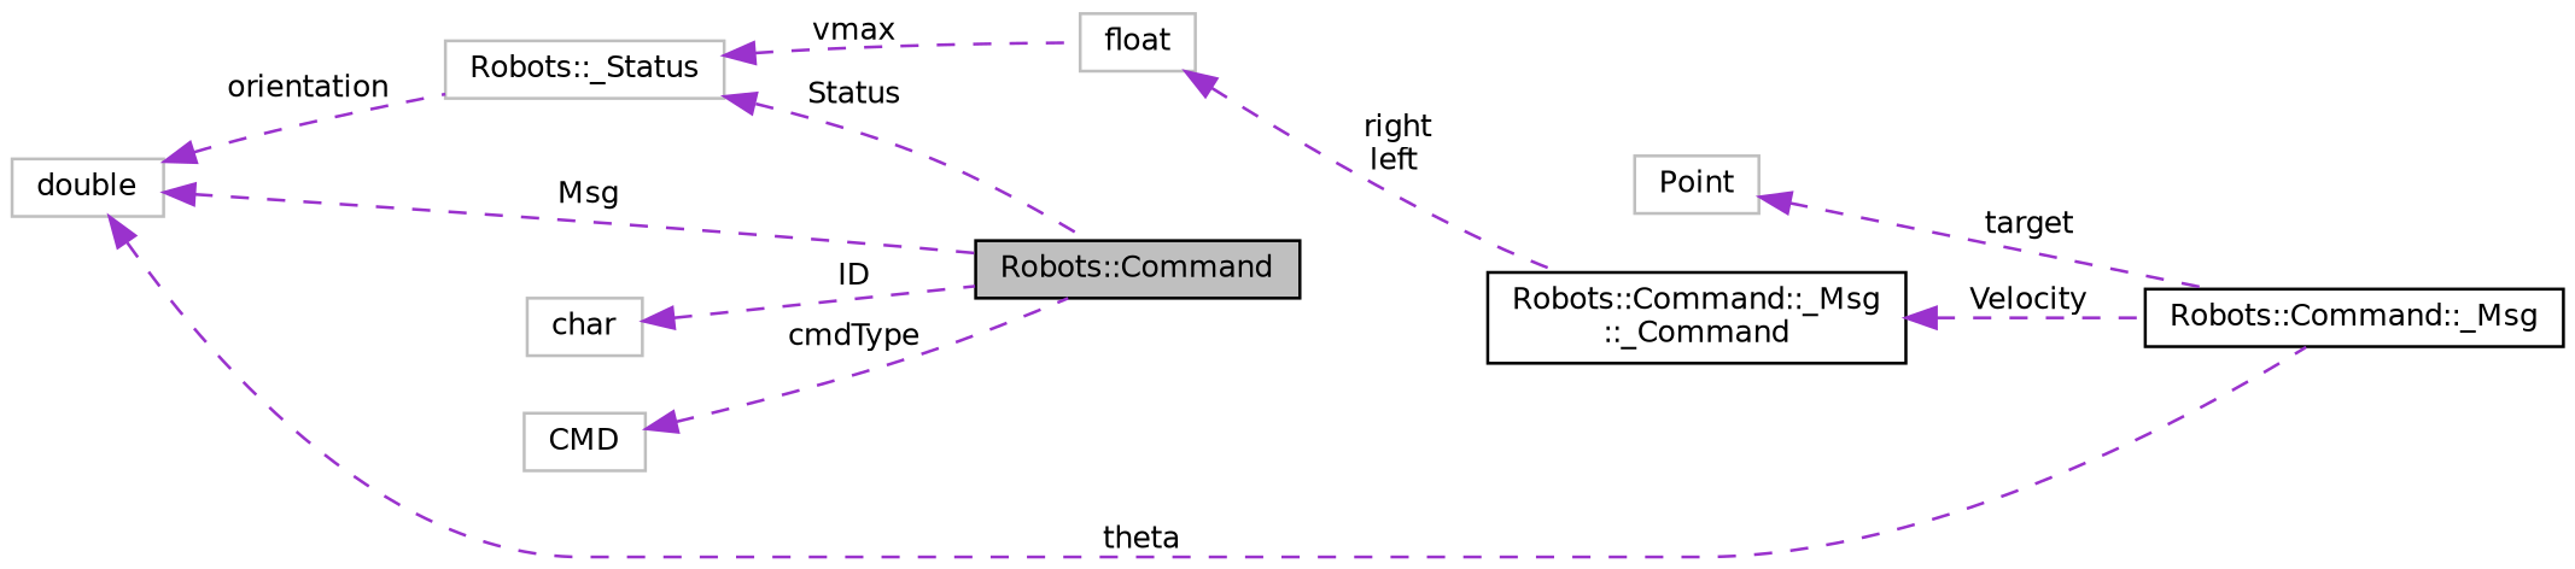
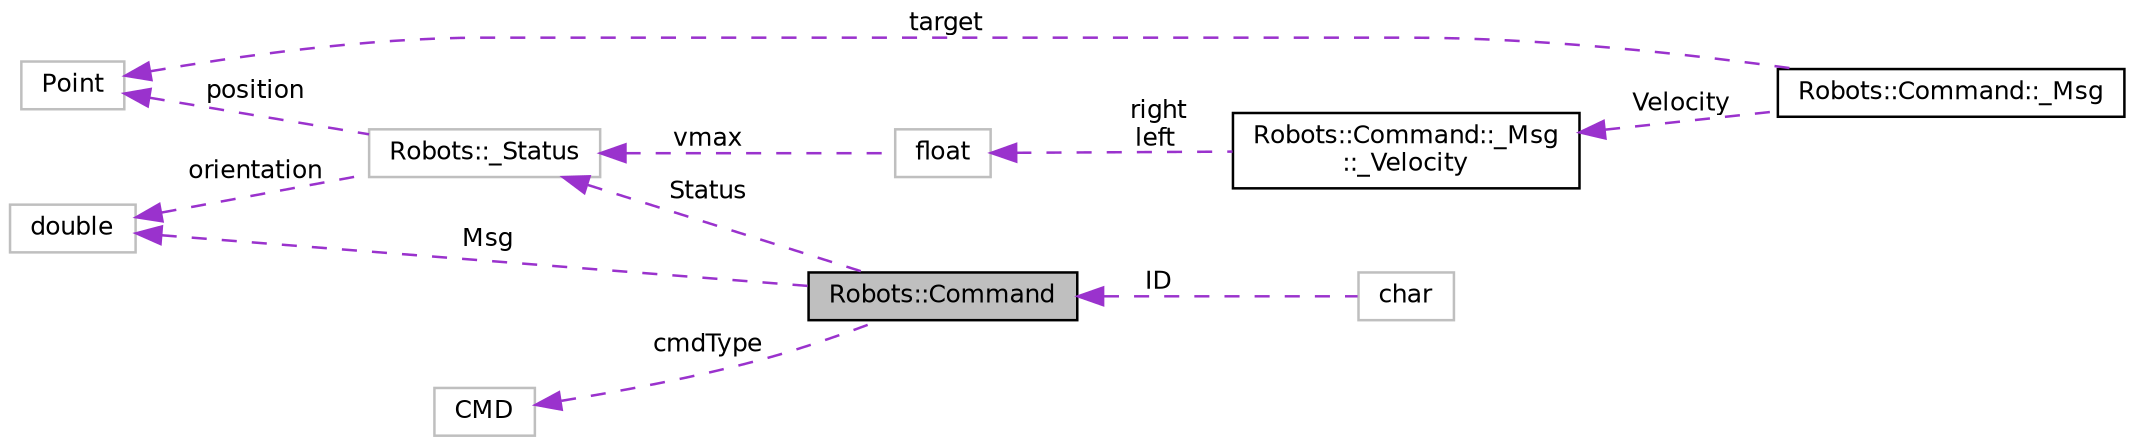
  digraph {
    rankdir=LR
    node [color=grey75 fillcolor=white fontname=Helvetica fontsize=10 shape=record style=filled]
    edge [color=darkorchid3 dir=back fontname=Helvetica fontsize=10 labelfontname=Helvetica labelfontsize=10 style=dashed]
    n1 [color=black fillcolor=grey75 fontcolor=black height=0.2 label="Robots::Command" width=0.4]
    n2 [color=black height=0.2 label="Robots::Command::_Msg" width=0.4]
    n3 [height=0.2 label=Point width=0.4]
    n4 [height=0.2 label="Robots::_Status" width=0.4]
    n5 [height=0.2 label=float width=0.4]
-   n6 [color=black height=0.2 label="Robots::Command::_Msg\l::_Command" width=0.4]
+   n6 [color=black height=0.2 label="Robots::Command::_Msg\l::_Velocity" width=0.4]
    n7 [height=0.2 label=double width=0.4]
    n8 [height=0.2 label=char width=0.4]
    n9 [height=0.2 label=CMD width=0.4]
    n3 -> n2 [label=" target"]
+   n3 -> n4 [label=" position"]
    n4 -> n1 [label=" Status"]
    n4 -> n5 [label=" vmax"]
    n5 -> n6 [label=" right\nleft"]
    n6 -> n2 [label=" Velocity"]
    n7 -> n1 [label=" Msg"]
-   n7 -> n2 [label=" theta"]
    n7 -> n4 [label=" orientation"]
-   n8 -> n1 [label=" ID"]
+   n1 -> n8 [label=" ID"]
    n9 -> n1 [label=" cmdType"]
  }
